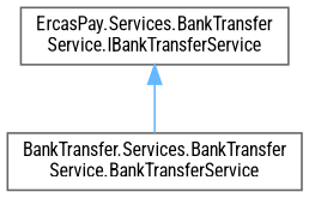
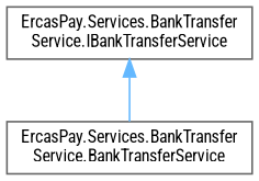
  digraph {
    rankdir=TB
    fontname="Roboto Condensed"
    node [color=grey40 fillcolor=white fontname="Roboto Condensed" fontsize=10 shape=box style=filled]
    n1 [height=0.2 label="ErcasPay.Services.BankTransfer\lService.IBankTransferService" width=0.4]
-   n2 [height=0.2 label="BankTransfer.Services.BankTransfer\lService.BankTransferService" width=0.4]
+   n2 [height=0.2 label="ErcasPay.Services.BankTransfer\lService.BankTransferService" width=0.4]
    n1 -> n2 [color=steelblue1 dir=back fontname="Roboto Condensed" fontsize=10 labelfontname=Helvetica labelfontsize=10 style=solid]
  }
